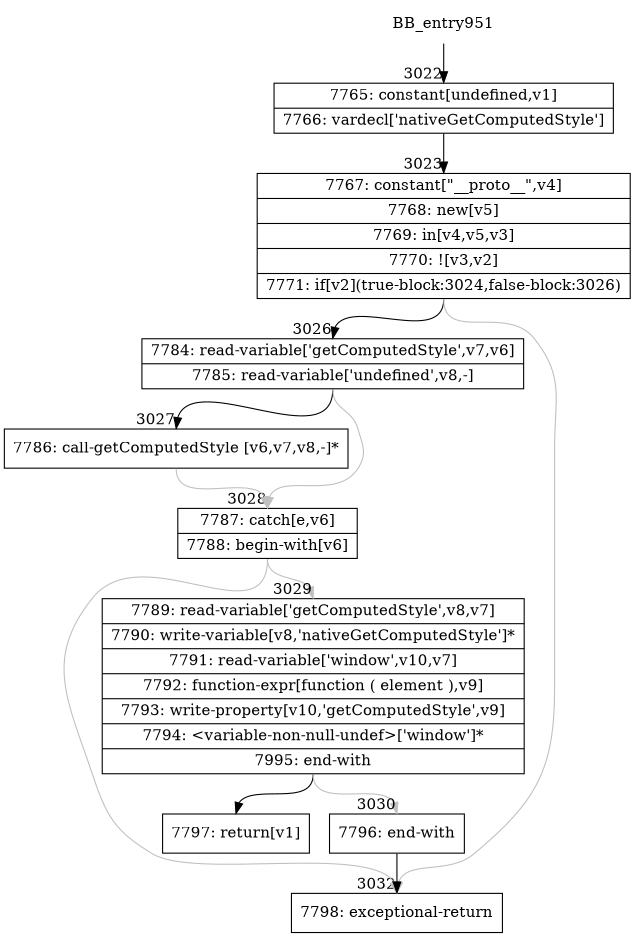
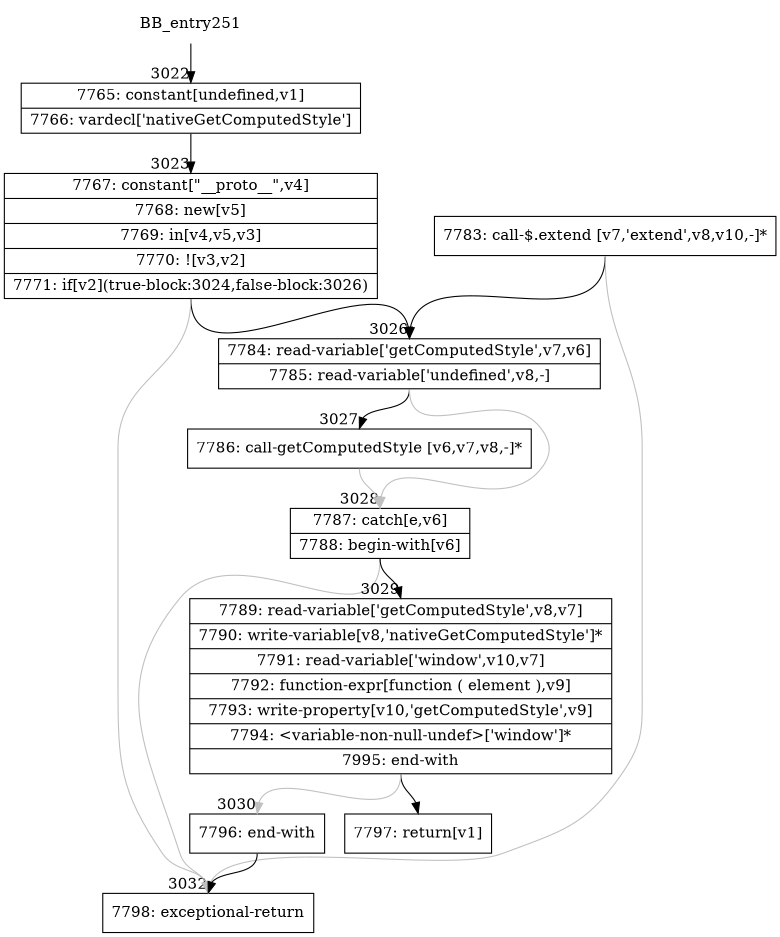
  digraph {
    rankdir=TD
    node [shape=record]
    edge [headport=n tailport=s]
-   BB_entry251 [shape=none label=BB_entry951]
+   BB_entry251 [shape=none]
    n2 [label="{7765: constant[undefined,v1]|7766: vardecl['nativeGetComputedStyle']}"]
    n3 [label="{7767: constant[\"__proto__\",v4]|7768: new[v5]|7769: in[v4,v5,v3]|7770: ![v3,v2]|7771: if[v2](true-block:3024,false-block:3026)}"]
    n4 [label="{7784: read-variable['getComputedStyle',v7,v6]|7785: read-variable['undefined',v8,-]}"]
    n5 [label="{7798: exceptional-return}"]
    n6 [label="{7786: call-getComputedStyle [v6,v7,v8,-]*}"]
    n7 [label="{7787: catch[e,v6]|7788: begin-with[v6]}"]
+   n8 [label="{7783: call-$.extend [v7,'extend',v8,v10,-]*}"]
    n9 [label="{7789: read-variable['getComputedStyle',v8,v7]|7790: write-variable[v8,'nativeGetComputedStyle']*|7791: read-variable['window',v10,v7]|7792: function-expr[function ( element ),v9]|7793: write-property[v10,'getComputedStyle',v9]|7794: \<variable-non-null-undef\>['window']*|7995: end-with}"]
    n10 [label="{7797: return[v1]}"]
    n11 [label="{7796: end-with}"]
    BB_entry251 -> n2 [headlabel="    3022"]
    n2 -> n3 [headlabel="      3023"]
    n3 -> n4 [headlabel="      3026"]
    n3 -> n5 [color=gray headlabel="      3032"]
    n4 -> n6 [headlabel="      3027"]
    n4 -> n7 [color=gray headlabel="      3028"]
    n6 -> n7 [color=gray]
    n7 -> n5 [color=gray]
-   n7 -> n9 [headlabel="      3029" color=gray]
+   n7 -> n9 [headlabel="      3029"]
+   n8 -> n4
+   n8 -> n5 [color=gray]
    n9 -> n10
    n9 -> n11 [color=gray headlabel="      3030"]
    n11 -> n5
  }
